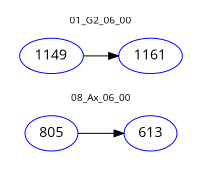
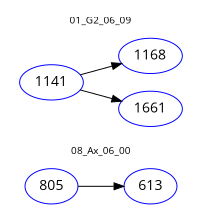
  digraph {
    fontname="Open Sans"
    rankdir=LR
    node [color=blue fontname="Open Sans"]
    edge [color=black fontname="Open Sans"]
    n1 [label=805]
    n2 [label=613]
-   n3 [label=1149]
-   n4 [label=1161]
+   n3 [label=1141]
+   n4 [label=1661]
+   n5 [label=1168]
    subgraph cluster_1 {
      color=white
      fontsize=10
      label="08_Ax_06_00"
      n1
      n2
    }
    subgraph cluster_2 {
      color=white
      fontsize=10
-     label="01_G2_06_00"
+     label="01_G2_06_09"
      n3
      n4
+     n5
    }
    n1 -> n2
    n3 -> n4
+   n3 -> n5
  }
